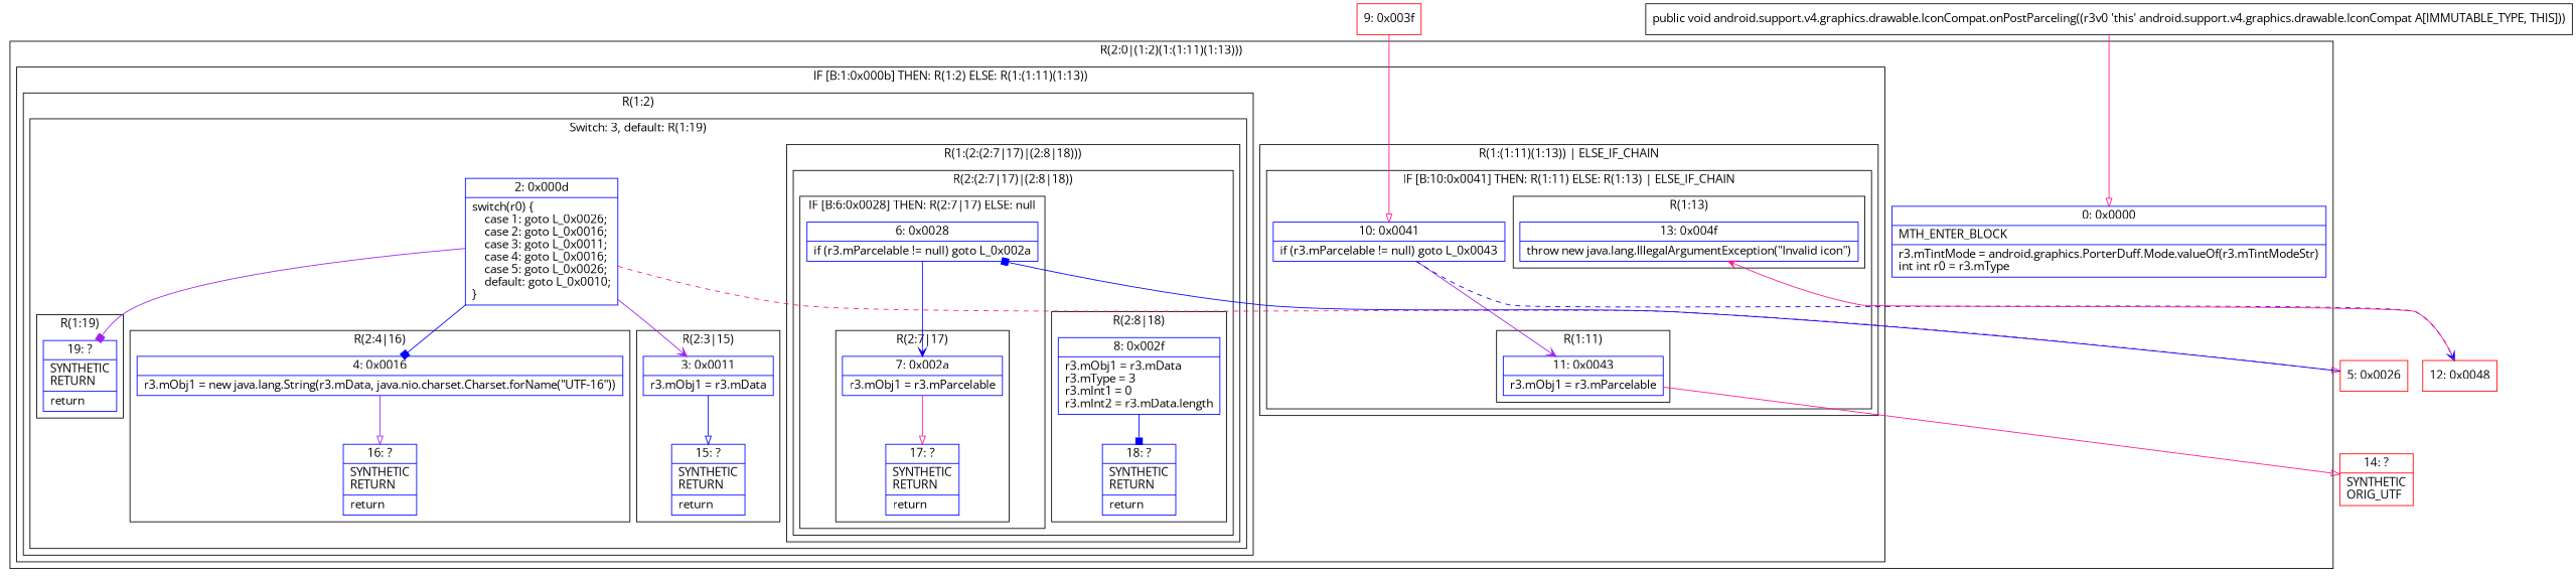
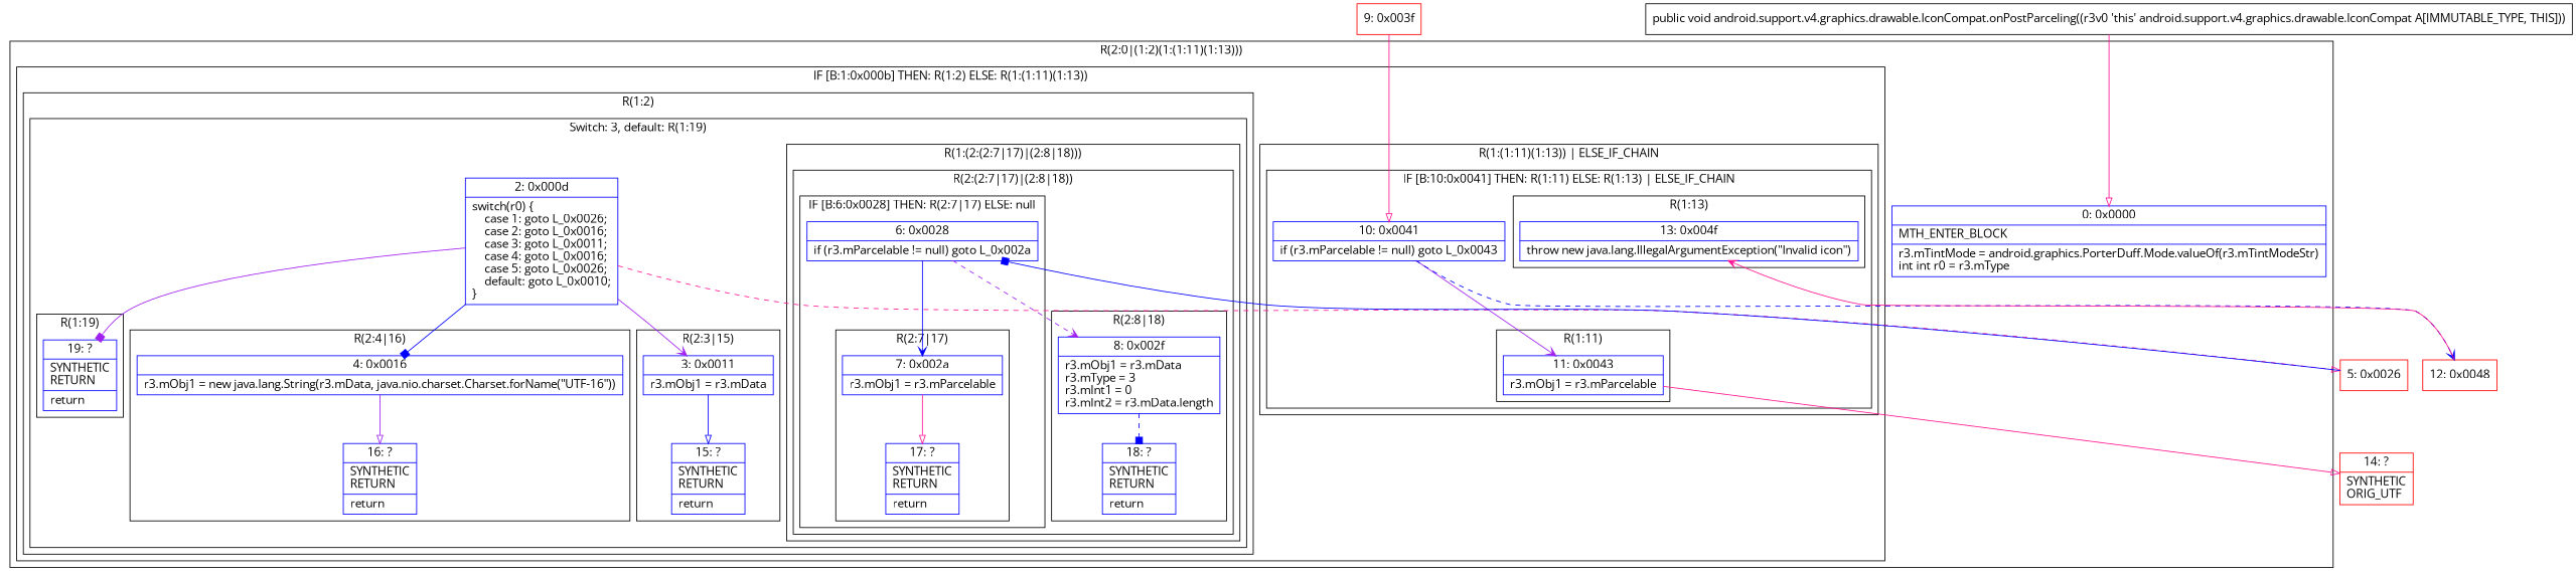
  digraph {
    fontname="Open Sans"
    node [color=blue fontname="Open Sans" shape=record]
    edge [arrowhead=onormal color=deeppink fontname="Open Sans"]
    n1 [label="{7\:\ 0x002a|r3.mObj1 = r3.mParcelable\l}"]
    n2 [label="{17\:\ ?|SYNTHETIC\lRETURN\l|return\l}"]
    n3 [label="{6\:\ 0x0028|if (r3.mParcelable != null) goto L_0x002a\l}"]
    n4 [label="{8\:\ 0x002f|r3.mObj1 = r3.mData\lr3.mType = 3\lr3.mInt1 = 0\lr3.mInt2 = r3.mData.length\l}"]
    n5 [label="{18\:\ ?|SYNTHETIC\lRETURN\l|return\l}"]
    n6 [label="{4\:\ 0x0016|r3.mObj1 = new java.lang.String(r3.mData, java.nio.charset.Charset.forName(\"UTF\-16\"))\l}"]
    n7 [label="{16\:\ ?|SYNTHETIC\lRETURN\l|return\l}"]
    n8 [label="{3\:\ 0x0011|r3.mObj1 = r3.mData\l}"]
    n9 [label="{15\:\ ?|SYNTHETIC\lRETURN\l|return\l}"]
    n10 [label="{19\:\ ?|SYNTHETIC\lRETURN\l|return\l}"]
    n11 [label="{2\:\ 0x000d|switch(r0) \{\l    case 1: goto L_0x0026;\l    case 2: goto L_0x0016;\l    case 3: goto L_0x0011;\l    case 4: goto L_0x0016;\l    case 5: goto L_0x0026;\l    default: goto L_0x0010;\l\}\l}"]
    n12 [label="{11\:\ 0x0043|r3.mObj1 = r3.mParcelable\l}"]
    n13 [label="{13\:\ 0x004f|throw new java.lang.IllegalArgumentException(\"Invalid icon\")\l}"]
    n14 [label="{10\:\ 0x0041|if (r3.mParcelable != null) goto L_0x0043\l}"]
    n15 [label="{0\:\ 0x0000|MTH_ENTER_BLOCK\l|r3.mTintMode = android.graphics.PorterDuff.Mode.valueOf(r3.mTintModeStr)\lint int r0 = r3.mType\l}"]
    n16 [color=red label="{5\:\ 0x0026}"]
    n17 [color=red label="{14\:\ ?|SYNTHETIC\lORIG_UTF\l}"]
    n18 [color=red label="{12\:\ 0x0048}"]
    n19 [color=red label="{9\:\ 0x003f}"]
    n20 [label="{public void android.support.v4.graphics.drawable.IconCompat.onPostParceling((r3v0 'this' android.support.v4.graphics.drawable.IconCompat A[IMMUTABLE_TYPE, THIS])) }" color=""]
    subgraph cluster_1 {
      label="R(2:0|(1:2)(1:(1:11)(1:13)))"
      n15
      subgraph cluster_2 {
        label="IF [B:1:0x000b] THEN: R(1:2) ELSE: R(1:(1:11)(1:13))"
        subgraph cluster_3 {
          label="R(1:2)"
          subgraph cluster_4 {
            label="Switch: 3, default: R(1:19)"
            n11
            subgraph cluster_5 {
              label="R(1:(2:(2:7|17)|(2:8|18)))"
              subgraph cluster_6 {
                label="R(2:(2:7|17)|(2:8|18))"
                subgraph cluster_7 {
                  label="IF [B:6:0x0028] THEN: R(2:7|17) ELSE: null"
                  n3
                  subgraph cluster_8 {
                    label="R(2:7|17)"
                    n1
                    n2
                  }
                }
                subgraph cluster_9 {
                  label="R(2:8|18)"
                  n4
                  n5
                }
              }
            }
            subgraph cluster_10 {
              label="R(2:4|16)"
              n6
              n7
            }
            subgraph cluster_11 {
              label="R(2:3|15)"
              n8
              n9
            }
            subgraph cluster_12 {
              label="R(1:19)"
              n10
            }
          }
        }
        subgraph cluster_13 {
          label="R(1:(1:11)(1:13)) | ELSE_IF_CHAIN\l"
          subgraph cluster_14 {
            label="IF [B:10:0x0041] THEN: R(1:11) ELSE: R(1:13) | ELSE_IF_CHAIN\l"
            n14
            subgraph cluster_15 {
              label="R(1:11)"
              n12
            }
            subgraph cluster_16 {
              label="R(1:13)"
              n13
            }
          }
        }
      }
    }
    n1 -> n2
    n3 -> n1 [arrowhead=vee color=blue]
-   n4 -> n5 [arrowhead=box color=blue]
+   n3 -> n4 [arrowhead=vee color=purple style=dashed]
+   n4 -> n5 [arrowhead=box color=blue style=dashed]
    n6 -> n7 [color=purple]
    n8 -> n9 [color=blue]
    n11 -> n6 [arrowhead=box color=blue]
    n11 -> n8 [arrowhead=vee color=purple]
    n11 -> n10 [arrowhead=box color=purple]
    n11 -> n16 [style=dashed]
    n12 -> n17
    n14 -> n12 [arrowhead=vee color=purple]
    n14 -> n18 [arrowhead=vee color=blue style=dashed]
    n16 -> n3 [arrowhead=box color=blue]
    n18 -> n13 [arrowhead=vee]
    n19 -> n14
    n20 -> n15
  }
